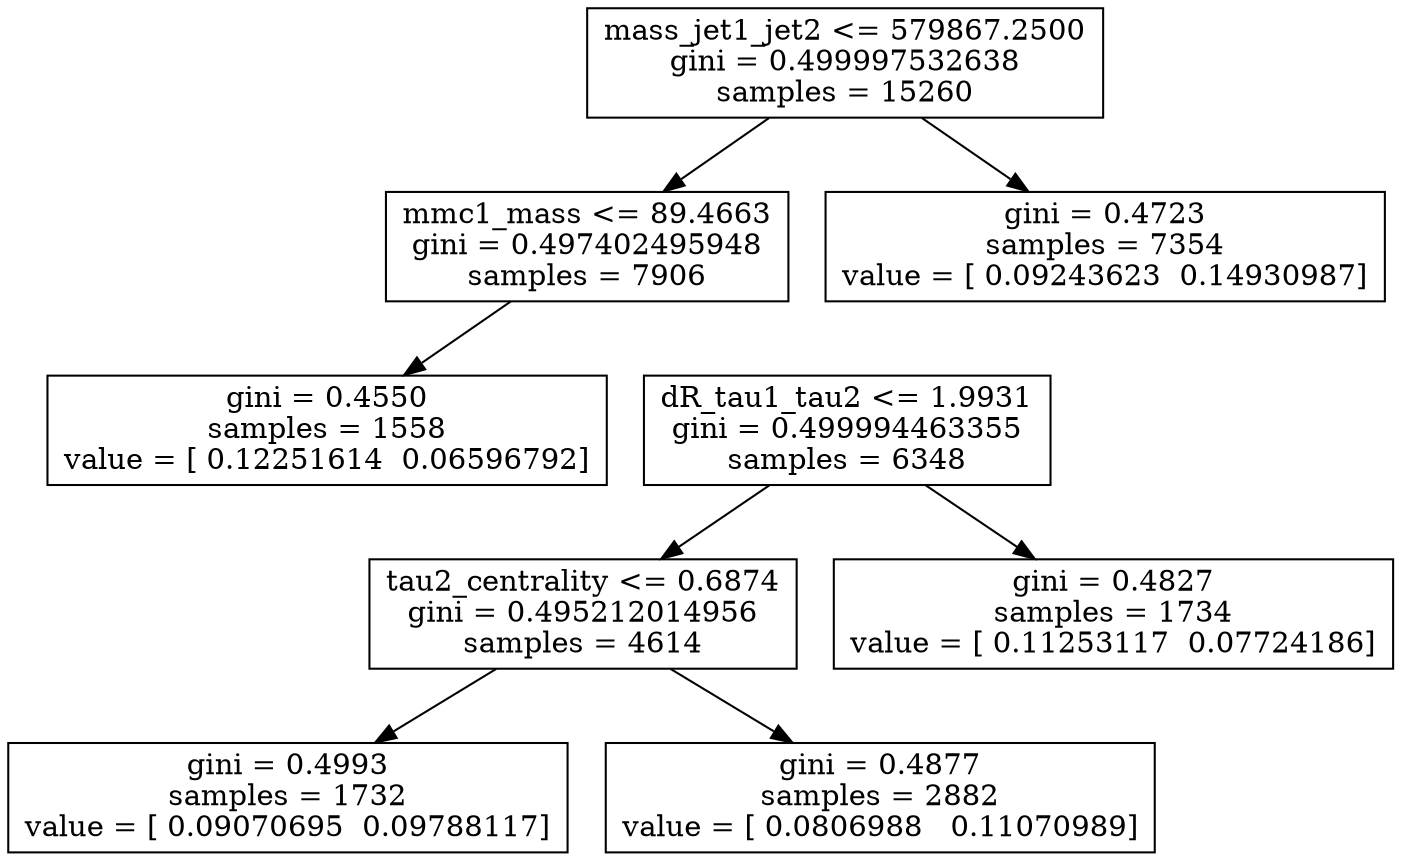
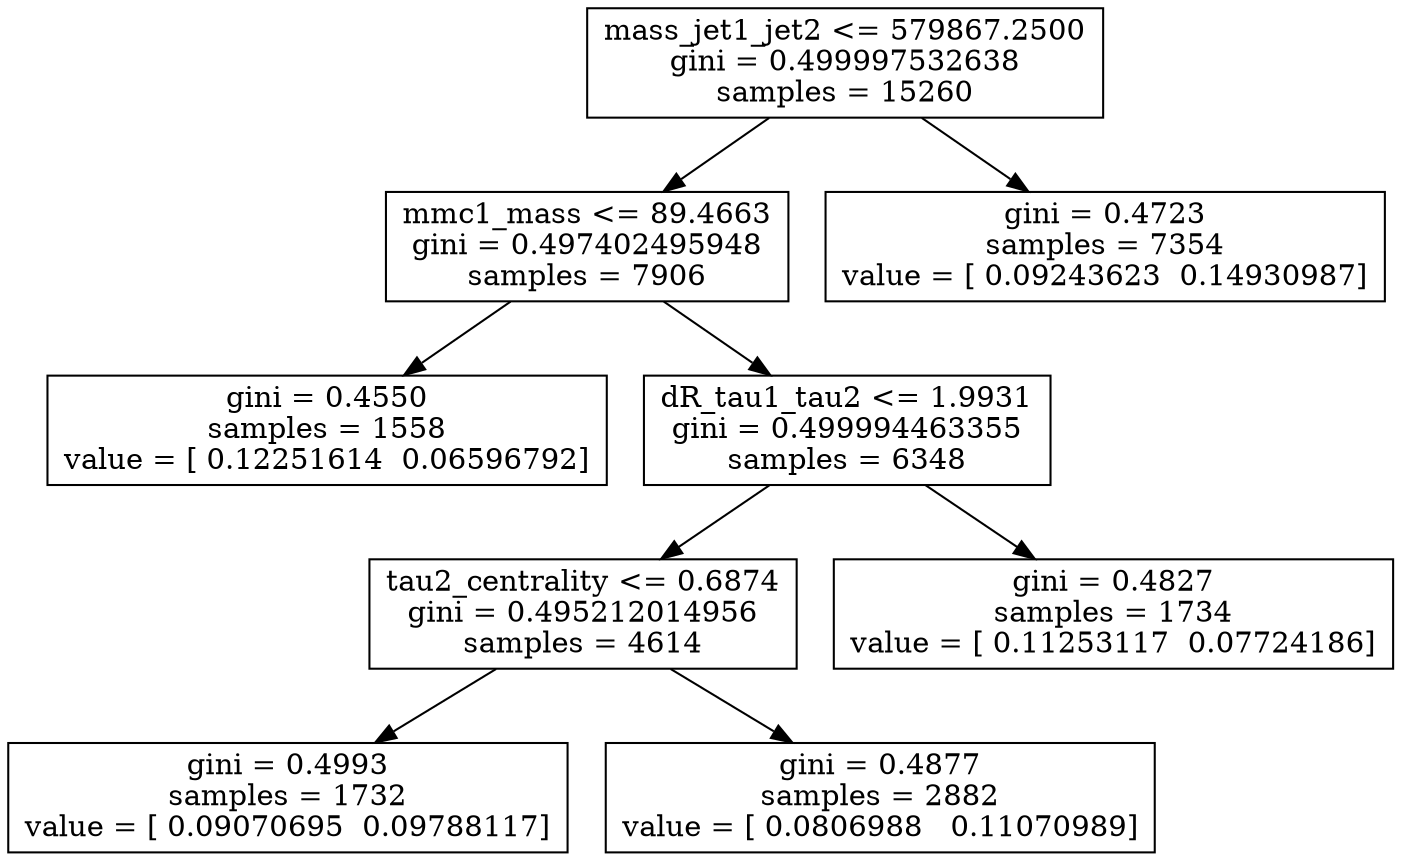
  digraph {
    node [shape=box]
    n1 [label="mass_jet1_jet2 <= 579867.2500\ngini = 0.499997532638\nsamples = 15260"]
    n2 [label="mmc1_mass <= 89.4663\ngini = 0.497402495948\nsamples = 7906"]
    n3 [label="gini = 0.4723\nsamples = 7354\nvalue = [ 0.09243623  0.14930987]"]
    n4 [label="gini = 0.4550\nsamples = 1558\nvalue = [ 0.12251614  0.06596792]"]
    n5 [label="dR_tau1_tau2 <= 1.9931\ngini = 0.499994463355\nsamples = 6348"]
    n6 [label="tau2_centrality <= 0.6874\ngini = 0.495212014956\nsamples = 4614"]
    n7 [label="gini = 0.4827\nsamples = 1734\nvalue = [ 0.11253117  0.07724186]"]
    n8 [label="gini = 0.4993\nsamples = 1732\nvalue = [ 0.09070695  0.09788117]"]
    n9 [label="gini = 0.4877\nsamples = 2882\nvalue = [ 0.0806988   0.11070989]"]
    n1 -> n2
    n1 -> n3
    n2 -> n4
+   n2 -> n5
    n5 -> n6
    n5 -> n7
    n6 -> n8
    n6 -> n9
  }
